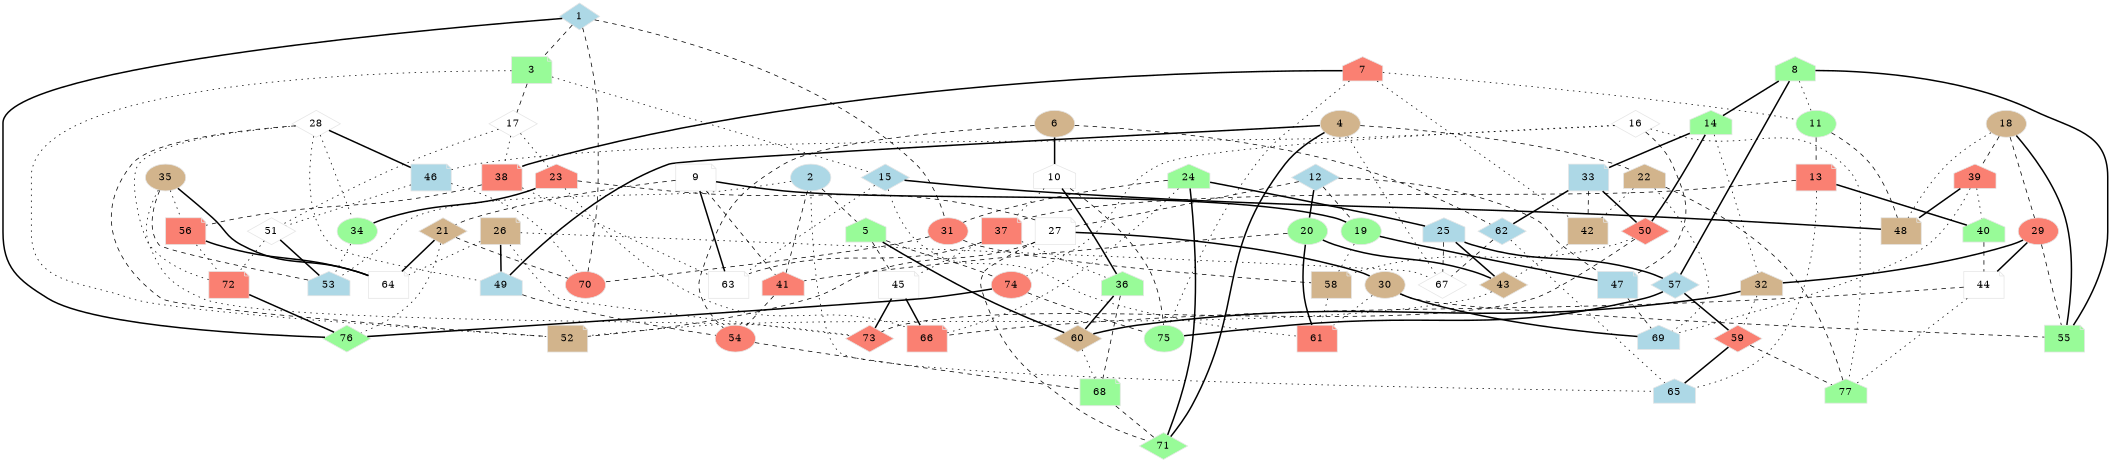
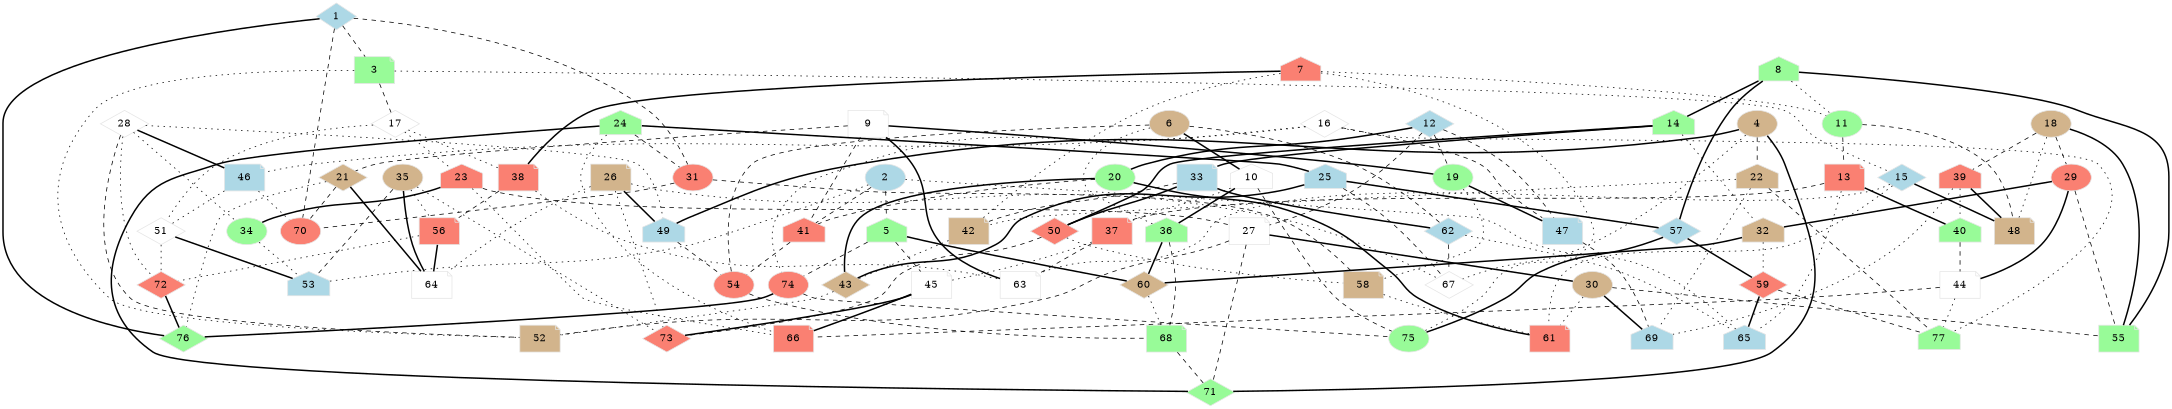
  graph {
    node [color=gray90 fillcolor=salmon shape=note style=filled]
    edge [style=dotted]
    1 [fillcolor=lightblue shape=diamond]
    3 [fillcolor=palegreen]
    31 [shape=ellipse]
    70 [shape=ellipse]
    76 [fillcolor=palegreen shape=diamond]
    15 [fillcolor=lightblue shape=diamond]
    17 [fillcolor=white shape=diamond]
    52 [fillcolor=tan]
    58 [fillcolor=tan]
    2 [fillcolor=lightblue shape=ellipse]
    5 [fillcolor=palegreen shape=house]
    41 [shape=house]
    53 [fillcolor=lightblue shape=house]
    65 [fillcolor=lightblue shape=house]
    45 [fillcolor=white]
    60 [fillcolor=tan shape=diamond]
    74 [shape=ellipse]
    54 [shape=ellipse]
    63 [fillcolor=white]
    48 [fillcolor=tan]
    61
    38
    23 [shape=house]
    51 [fillcolor=white shape=diamond]
    4 [fillcolor=tan shape=ellipse]
    22 [fillcolor=tan shape=house]
    49 [fillcolor=lightblue shape=house]
    67 [fillcolor=white shape=diamond]
    71 [fillcolor=palegreen shape=diamond]
    42 [fillcolor=tan]
    77 [fillcolor=palegreen shape=house]
    69 [fillcolor=lightblue shape=house]
    66
    73 [shape=diamond]
    68 [fillcolor=palegreen]
    75 [fillcolor=palegreen shape=ellipse]
    6 [fillcolor=tan shape=ellipse]
    10 [fillcolor=white shape=house]
    36 [fillcolor=palegreen shape=house]
    62 [fillcolor=lightblue shape=diamond]
    37
    7 [shape=house]
    11 [fillcolor=palegreen shape=ellipse]
    13
    56
    43 [fillcolor=tan shape=diamond]
    8 [fillcolor=palegreen shape=house]
    14 [fillcolor=palegreen shape=house]
    55 [fillcolor=palegreen]
    57 [fillcolor=lightblue shape=diamond]
    32 [fillcolor=tan shape=house]
    33 [fillcolor=lightblue]
    50 [shape=diamond]
    59 [shape=diamond]
    9 [fillcolor=white]
    19 [fillcolor=palegreen shape=ellipse]
    21 [fillcolor=tan shape=diamond]
    47 [fillcolor=lightblue]
    64 [fillcolor=white]
    40 [fillcolor=palegreen shape=house]
    12 [fillcolor=lightblue shape=diamond]
    20 [fillcolor=palegreen shape=ellipse]
    27 [fillcolor=white]
    30 [fillcolor=tan shape=ellipse]
    44 [fillcolor=white]
    16 [fillcolor=white shape=diamond]
    46 [fillcolor=lightblue]
    34 [fillcolor=palegreen shape=ellipse]
-   72
+   72 [shape=diamond]
    18 [fillcolor=tan shape=ellipse]
    29 [shape=ellipse]
    39 [shape=house]
    24 [fillcolor=palegreen shape=house]
    25 [fillcolor=lightblue shape=house]
    26 [fillcolor=tan]
    28 [fillcolor=white shape=diamond]
    35 [fillcolor=tan shape=ellipse]
    1 -- 3 [style=dashed]
    1 -- 31 [style=dashed]
    1 -- 70 [style=dashed]
    1 -- 76 [style=bold]
    3 -- 15
    3 -- 17 [style=dashed]
    3 -- 52
    31 -- 70 [style=dashed]
    31 -- 58 [style=dashed]
    15 -- 63
    15 -- 48 [style=bold]
    15 -- 61
    17 -- 38
    17 -- 23
    17 -- 51
    58 -- 61
    2 -- 5 [style=dashed]
    2 -- 41 [style=dashed]
    2 -- 53
    2 -- 65
    5 -- 45 [style=dashed]
    5 -- 60 [style=bold]
    5 -- 74 [style=dashed]
    41 -- 54 [style=dashed]
    45 -- 66 [style=bold]
    45 -- 73 [style=bold]
    60 -- 68
    74 -- 76 [style=bold]
    74 -- 75 [style=dashed]
    54 -- 68 [style=dashed]
    38 -- 63
    38 -- 56 [style=dashed]
    23 -- 66
    23 -- 27 [style=dashed]
    23 -- 34 [style=bold]
    51 -- 53 [style=bold]
    51 -- 72
    4 -- 22 [style=dashed]
    4 -- 49 [style=bold]
    4 -- 67
    4 -- 71 [style=bold]
    22 -- 42
    22 -- 77 [style=dashed]
    22 -- 69
    49 -- 54 [style=dashed]
    42 -- 43
    68 -- 71 [style=dashed]
    6 -- 54 [style=dashed]
    6 -- 10 [style=bold]
-   37 -- 36
+   6 -- 36
    6 -- 62 [style=dashed]
    10 -- 75 [style=dashed]
    10 -- 36 [style=bold]
    10 -- 37
    36 -- 60 [style=bold]
    36 -- 68 [style=dashed]
    62 -- 65
    62 -- 67 [style=dashed]
    37 -- 45
    37 -- 63 [style=dashed]
    7 -- 38 [style=bold]
    7 -- 42
    7 -- 75
    7 -- 11
    11 -- 48 [style=dashed]
    11 -- 13 [style=dashed]
    13 -- 65
    13 -- 37 [style=dashed]
    13 -- 40 [style=bold]
    56 -- 64 [style=bold]
    56 -- 72
    43 -- 52
    8 -- 11
    8 -- 14 [style=bold]
    8 -- 55 [style=bold]
    8 -- 57 [style=bold]
    14 -- 32
    14 -- 33 [style=bold]
    14 -- 50 [style=bold]
    57 -- 75 [style=bold]
    57 -- 59 [style=bold]
    32 -- 60 [style=bold]
    32 -- 59
    33 -- 42 [style=dashed]
    33 -- 62 [style=bold]
    33 -- 50 [style=bold]
    50 -- 58
    50 -- 73 [style=dashed]
    59 -- 65 [style=bold]
    59 -- 77 [style=dashed]
    9 -- 41 [style=dashed]
    9 -- 63 [style=bold]
    9 -- 19 [style=bold]
    9 -- 21 [style=dashed]
    19 -- 58
    19 -- 47 [style=bold]
    21 -- 70 [style=dashed]
    21 -- 76
    21 -- 64 [style=bold]
    47 -- 69 [style=dashed]
    40 -- 44 [style=dashed]
    12 -- 19 [style=dashed]
    12 -- 47 [style=dashed]
    12 -- 20 [style=bold]
    12 -- 27 [style=dashed]
    20 -- 41 [style=dashed]
    20 -- 61 [style=bold]
    20 -- 43 [style=bold]
    27 -- 52 [style=dashed]
    27 -- 71 [style=dashed]
    27 -- 30 [style=bold]
    30 -- 61
    30 -- 69 [style=bold]
    30 -- 55 [style=dashed]
    44 -- 77
    44 -- 66 [style=dashed]
    16 -- 74
    16 -- 77
    16 -- 47 [style=dashed]
    16 -- 46
    46 -- 70
    46 -- 51
    34 -- 53
    72 -- 76 [style=bold]
    18 -- 48
    18 -- 55 [style=bold]
    18 -- 29 [style=dashed]
    18 -- 39 [style=dashed]
    29 -- 55 [style=dashed]
    29 -- 32 [style=bold]
    29 -- 44 [style=bold]
    39 -- 48 [style=bold]
    39 -- 69
    39 -- 40
    24 -- 31 [style=dashed]
    24 -- 71 [style=bold]
    24 -- 66
    24 -- 25 [style=bold]
    25 -- 67 [style=dashed]
    25 -- 43 [style=bold]
    25 -- 57 [style=bold]
    26 -- 49 [style=bold]
    26 -- 67
    26 -- 73
    26 -- 64
    28 -- 52 [style=dashed]
    28 -- 49
    28 -- 46 [style=bold]
    28 -- 34
    28 -- 72
    35 -- 53 [style=dashed]
    35 -- 73
    35 -- 56
    35 -- 64 [style=bold]
  }
